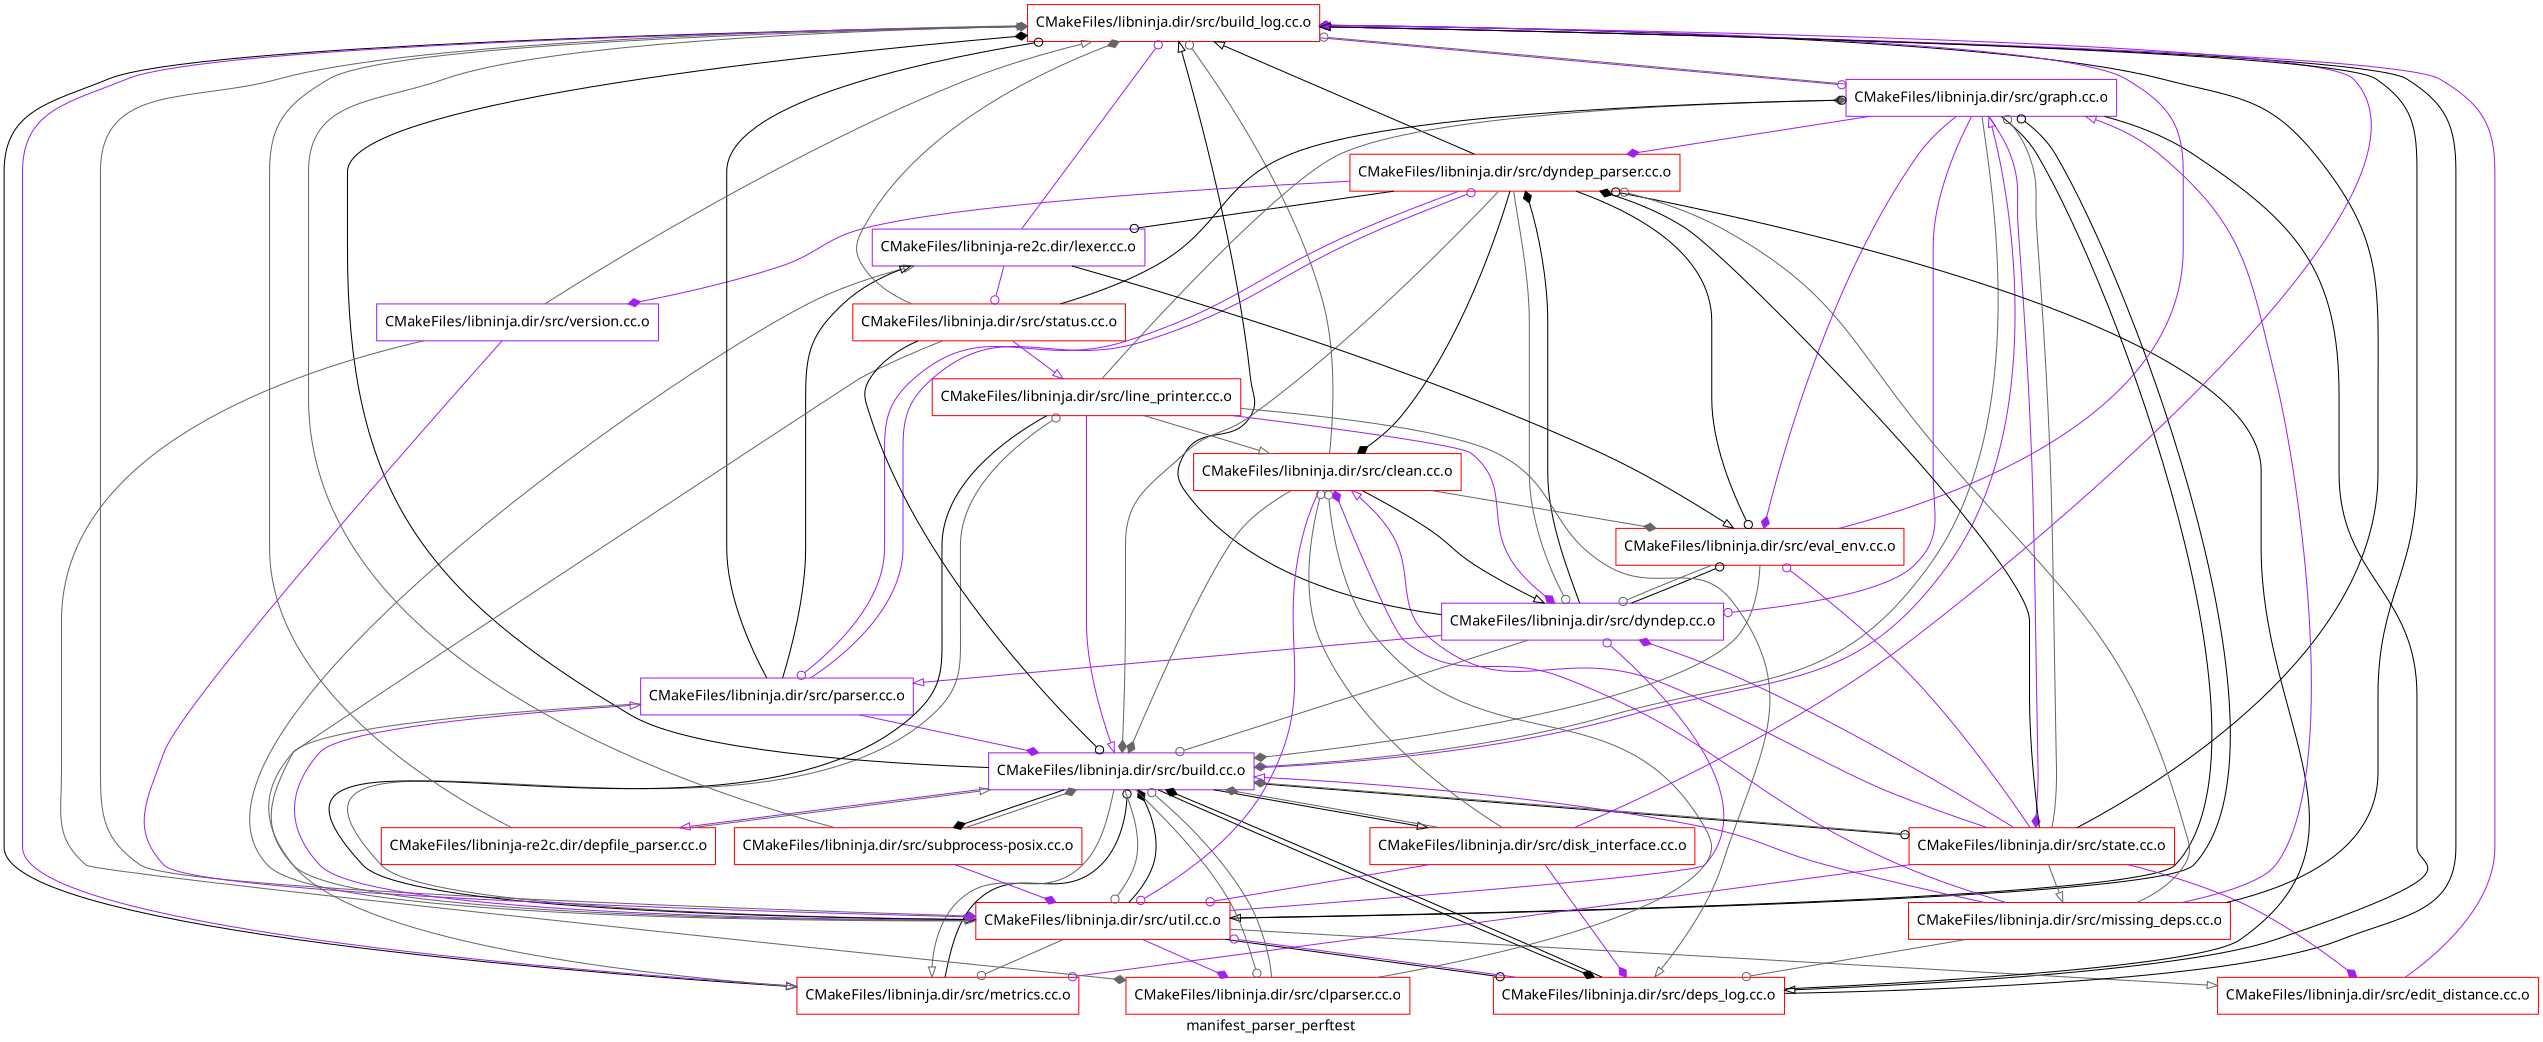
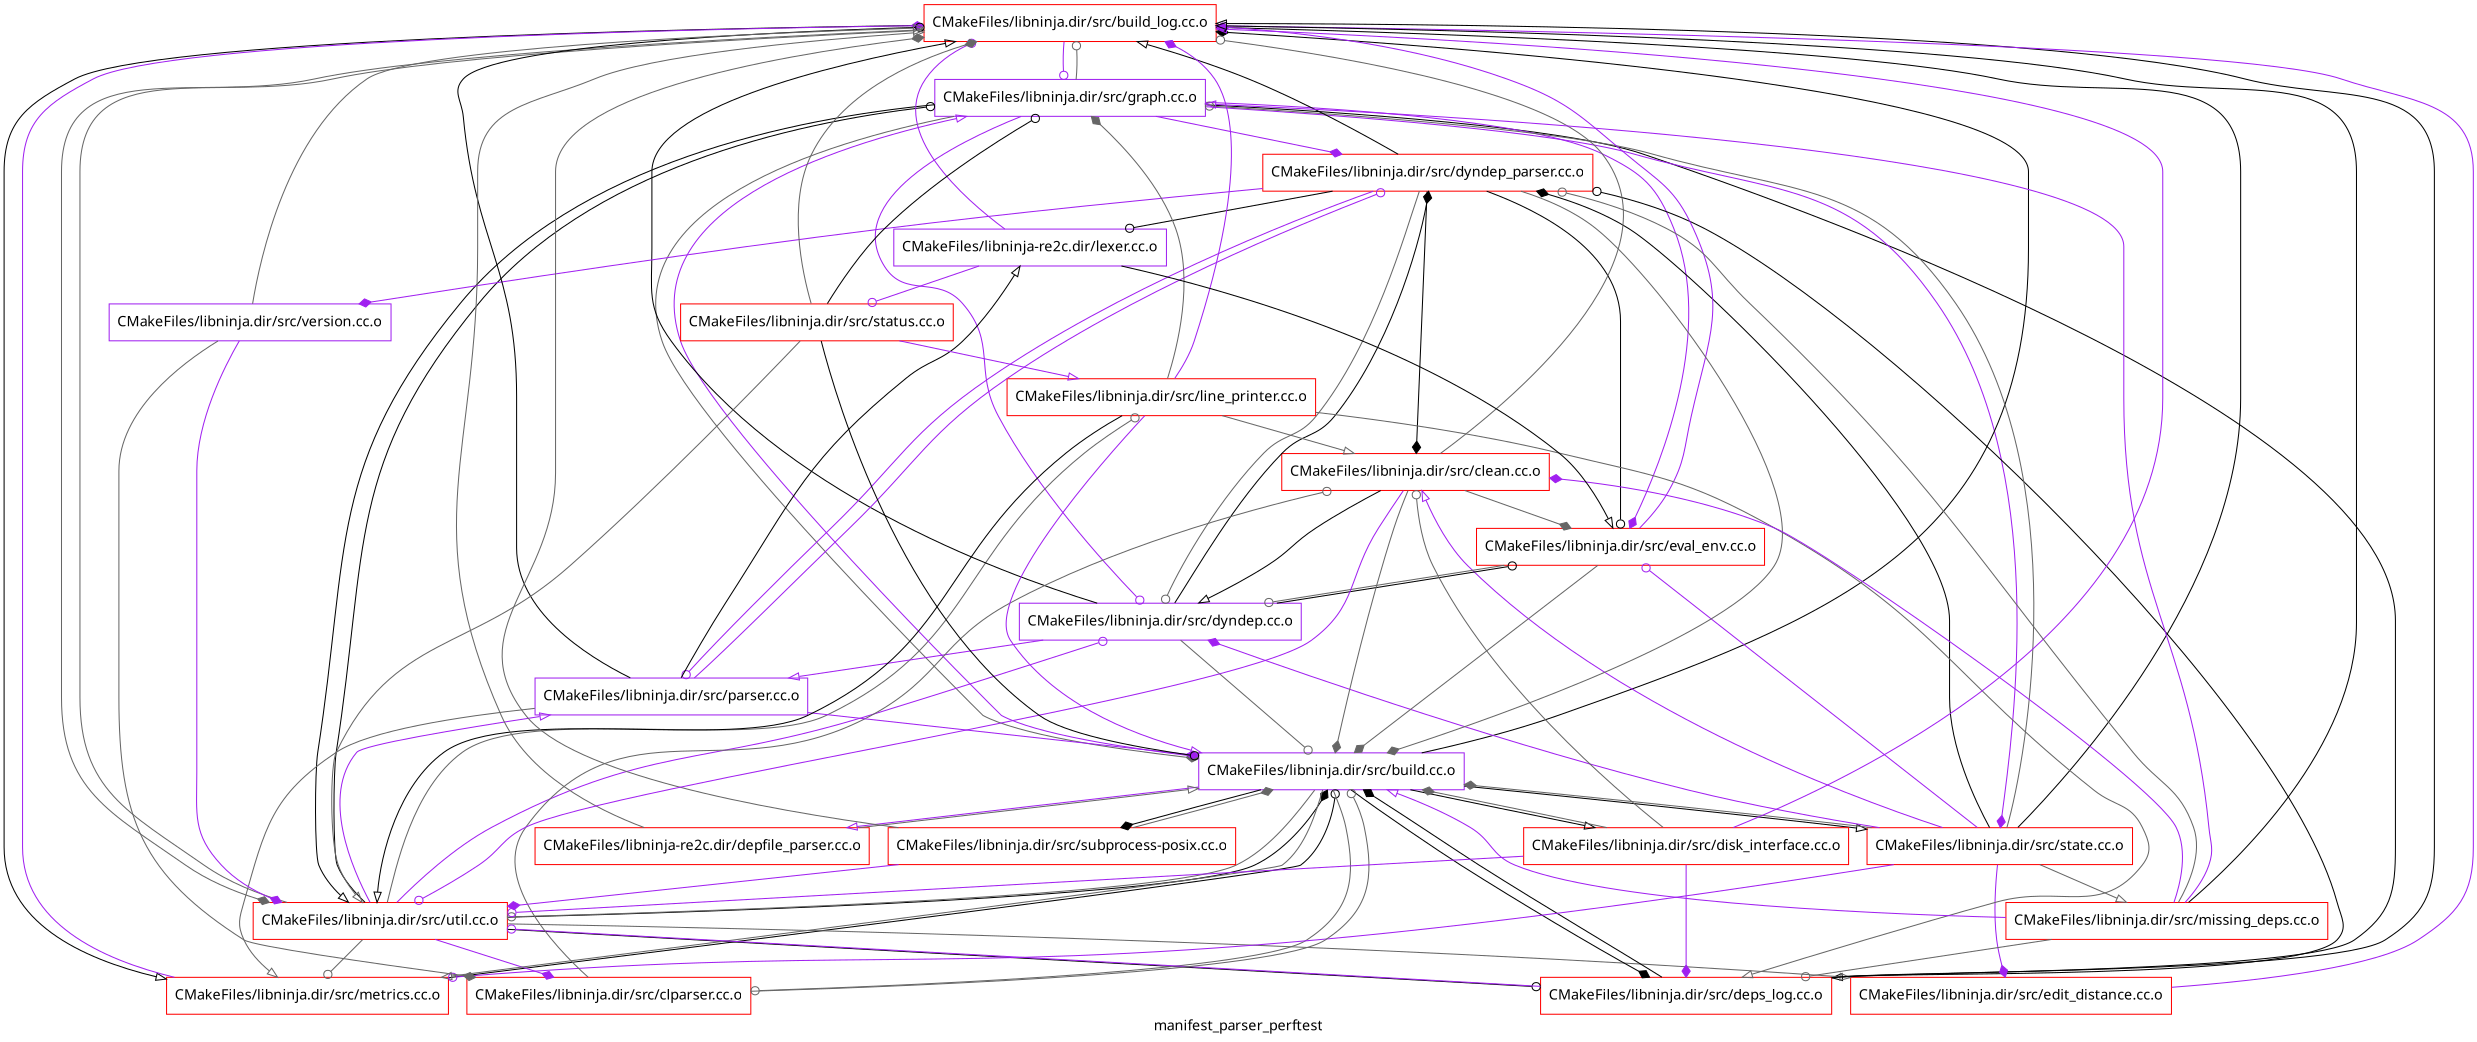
  digraph {
    fontname="Noto Sans"
    label=manifest_parser_perftest
    node [color=red fontname="Noto Sans" shape=record]
    edge [arrowhead=odot color=gray40 fontname="Noto Sans"]
    n1 [label="{CMakeFiles/libninja.dir/src/build_log.cc.o}"]
    n2 [color=purple label="{CMakeFiles/libninja.dir/src/graph.cc.o}"]
    n3 [label="{CMakeFiles/libninja.dir/src/metrics.cc.o}"]
    n4 [label="{CMakeFiles/libninja.dir/src/util.cc.o}"]
    n5 [color=purple label="{CMakeFiles/libninja.dir/src/build.cc.o}"]
    n6 [label="{CMakeFiles/libninja.dir/src/deps_log.cc.o}"]
    n7 [label="{CMakeFiles/libninja.dir/src/state.cc.o}"]
    n8 [color=purple label="{CMakeFiles/libninja.dir/src/dyndep.cc.o}"]
    n9 [label="{CMakeFiles/libninja.dir/src/eval_env.cc.o}"]
    n10 [label="{CMakeFiles/libninja.dir/src/dyndep_parser.cc.o}"]
    n11 [label="{CMakeFiles/libninja.dir/src/clparser.cc.o}"]
    n12 [color=purple label="{CMakeFiles/libninja.dir/src/parser.cc.o}"]
    n13 [label="{CMakeFiles/libninja.dir/src/edit_distance.cc.o}"]
    n14 [label="{CMakeFiles/libninja.dir/src/line_printer.cc.o}"]
    n15 [label="{CMakeFiles/libninja.dir/src/disk_interface.cc.o}"]
    n16 [label="{CMakeFiles/libninja.dir/src/subprocess-posix.cc.o}"]
    n17 [label="{CMakeFiles/libninja-re2c.dir/depfile_parser.cc.o}"]
    n18 [label="{CMakeFiles/libninja.dir/src/clean.cc.o}"]
    n19 [label="{CMakeFiles/libninja.dir/src/missing_deps.cc.o}"]
    n20 [color=purple label="{CMakeFiles/libninja.dir/src/version.cc.o}"]
    n21 [color=purple label="{CMakeFiles/libninja-re2c.dir/lexer.cc.o}"]
    n22 [label="{CMakeFiles/libninja.dir/src/status.cc.o}"]
    n1 -> n2 [color=purple]
    n1 -> n3 [arrowhead=onormal color=black]
    n1 -> n4 [arrowhead=diamond]
    n2 -> n1
    n2 -> n4 [arrowhead=onormal color=black]
    n2 -> n5 [arrowhead=diamond]
    n2 -> n6 [arrowhead=onormal color=black]
    n2 -> n7 [arrowhead=diamond color=purple]
    n2 -> n8 [color=purple]
    n2 -> n9 [arrowhead=diamond color=purple]
    n2 -> n10 [arrowhead=diamond color=purple]
    n3 -> n1 [arrowhead=diamond color=purple]
    n3 -> n5 [color=black]
-   n4 -> n21 [arrowhead=onormal]
+   n4 -> n1 [arrowhead=onormal]
    n4 -> n2 [color=black]
    n4 -> n3
    n4 -> n5 [arrowhead=diamond color=black]
    n4 -> n6 [color=black]
    n4 -> n8 [color=purple]
    n4 -> n11 [arrowhead=diamond color=purple]
    n4 -> n12 [arrowhead=onormal color=purple]
    n4 -> n13 [arrowhead=onormal]
    n4 -> n14
    n5 -> n1 [arrowhead=diamond color=black]
    n5 -> n2 [arrowhead=onormal color=purple]
    n5 -> n3 [arrowhead=onormal]
    n5 -> n4
    n5 -> n6 [arrowhead=diamond color=black]
-   n5 -> n7 [color=black]
+   n5 -> n7 [arrowhead=onormal color=black]
    n5 -> n11
    n5 -> n15 [arrowhead=onormal color=black]
    n5 -> n16 [arrowhead=diamond color=black]
    n5 -> n17 [arrowhead=onormal color=purple]
    n6 -> n1 [arrowhead=onormal color=black]
    n6 -> n4 [color=purple]
    n6 -> n5 [arrowhead=diamond color=black]
    n6 -> n10 [color=black]
    n7 -> n1 [arrowhead=diamond color=black]
    n7 -> n2
    n7 -> n3 [color=purple]
    n7 -> n5 [arrowhead=diamond]
    n7 -> n8 [arrowhead=diamond color=purple]
    n7 -> n9 [color=purple]
    n7 -> n10 [arrowhead=diamond color=black]
    n7 -> n13 [arrowhead=diamond color=purple]
    n7 -> n18 [arrowhead=onormal color=purple]
    n7 -> n19 [arrowhead=onormal]
    n8 -> n1 [arrowhead=onormal color=black]
    n8 -> n5
    n8 -> n9 [color=black]
    n8 -> n10 [arrowhead=diamond color=black]
    n8 -> n12 [arrowhead=onormal color=purple]
    n9 -> n1 [arrowhead=diamond color=purple]
    n9 -> n5 [arrowhead=diamond]
    n9 -> n8
    n10 -> n1 [arrowhead=onormal color=black]
    n10 -> n5 [arrowhead=diamond]
    n10 -> n8
    n10 -> n9 [color=black]
    n10 -> n12 [color=purple]
    n10 -> n18 [arrowhead=diamond color=black]
    n10 -> n20 [arrowhead=diamond color=purple]
    n10 -> n21 [color=black]
    n11 -> n5
    n11 -> n18
    n12 -> n1 [color=black]
    n12 -> n3 [arrowhead=onormal]
    n12 -> n5 [arrowhead=diamond color=purple]
    n12 -> n10 [color=purple]
    n12 -> n21 [arrowhead=onormal color=black]
    n13 -> n1 [arrowhead=onormal color=purple]
-   n14 -> n8 [arrowhead=diamond color=purple]
+   n14 -> n1 [arrowhead=diamond color=purple]
    n14 -> n2 [arrowhead=diamond]
    n14 -> n4 [arrowhead=onormal color=black]
    n14 -> n5 [arrowhead=onormal color=purple]
    n14 -> n6 [arrowhead=onormal]
    n14 -> n18 [arrowhead=onormal]
    n15 -> n1 [arrowhead=onormal color=purple]
    n15 -> n4 [color=purple]
    n15 -> n5 [arrowhead=diamond]
    n15 -> n6 [arrowhead=diamond color=purple]
    n15 -> n18
    n16 -> n1 [arrowhead=diamond]
    n16 -> n4 [arrowhead=diamond color=purple]
    n16 -> n5 [arrowhead=diamond]
    n17 -> n1 [arrowhead=onormal]
    n17 -> n5 [arrowhead=onormal]
    n18 -> n1
    n18 -> n4 [color=purple]
    n18 -> n5 [arrowhead=diamond]
    n18 -> n8 [arrowhead=onormal color=black]
    n18 -> n9 [arrowhead=diamond]
    n19 -> n1 [arrowhead=onormal color=black]
    n19 -> n2 [arrowhead=onormal color=purple]
    n19 -> n5 [arrowhead=onormal color=purple]
    n19 -> n6
    n19 -> n10
    n19 -> n18 [arrowhead=diamond color=purple]
    n20 -> n1 [arrowhead=onormal]
    n20 -> n4 [arrowhead=diamond color=purple]
    n20 -> n11 [arrowhead=diamond]
    n21 -> n1 [color=purple]
    n21 -> n9 [arrowhead=onormal color=black]
    n21 -> n22 [color=purple]
    n22 -> n1 [arrowhead=diamond]
    n22 -> n2 [color=black]
    n22 -> n4 [arrowhead=onormal]
    n22 -> n5 [color=black]
    n22 -> n14 [arrowhead=onormal color=purple]
  }
